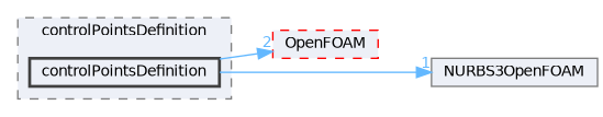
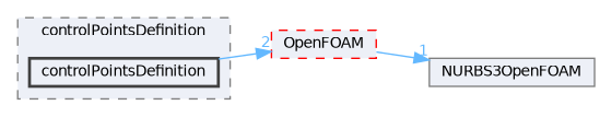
  digraph {
    compound=true
    rankdir=LR
    node [fillcolor="#edf0f7" fontname=Helvetica fontsize=10 shape=box]
    edge [color=steelblue1 fontcolor=steelblue1 fontname=Helvetica fontsize=10 labeldistance=1.5 labelfontname=Helvetica labelfontsize=10]
    n1 [color=grey25 height=0.2 label=controlPointsDefinition style="filled,bold" width=0.4]
    n2 [color=red height=0.2 label=OpenFOAM style="filled,dashed" width=0.4]
    n3 [color=grey50 height=0.2 label=NURBS3OpenFOAM style=filled width=0.4]
    subgraph cluster_1 {
      bgcolor="#edf0f7"
      fontname=Helvetica
      fontsize=10
      label=controlPointsDefinition
      pencolor=grey50
      style="filled,dashed"
      n1
    }
    n1 -> n2 [headlabel=2]
-   n1 -> n3 [headlabel=1]
+   n2 -> n3 [headlabel=1]
  }
